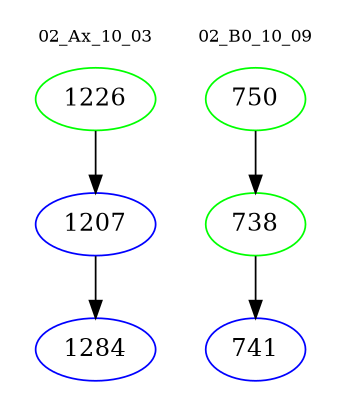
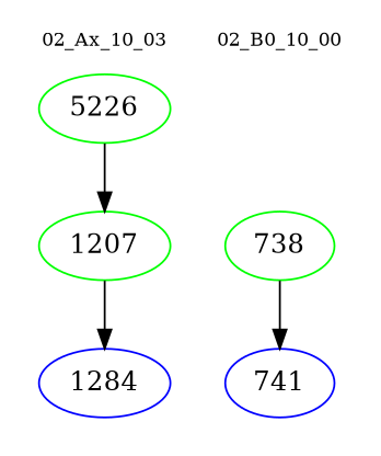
  digraph {
    node [color=green]
    edge [color=black]
-   n1 [label=1226]
-   n2 [color=blue label=1207]
+   n1 [label=5226]
+   n2 [label=1207]
    n3 [color=blue label=1284]
-   n4 [label=750]
    n5 [label=738]
    n6 [color=blue label=741]
    subgraph cluster_1 {
      color=white
      fontsize=10
      label="02_Ax_10_03"
      n1
      n2
      n3
    }
    subgraph cluster_2 {
      color=white
      fontsize=10
-     label="02_B0_10_09"
-     n4
+     label="02_B0_10_00"
      n5
      n6
    }
    n1 -> n2
    n2 -> n3
-   n4 -> n5
    n5 -> n6
  }
